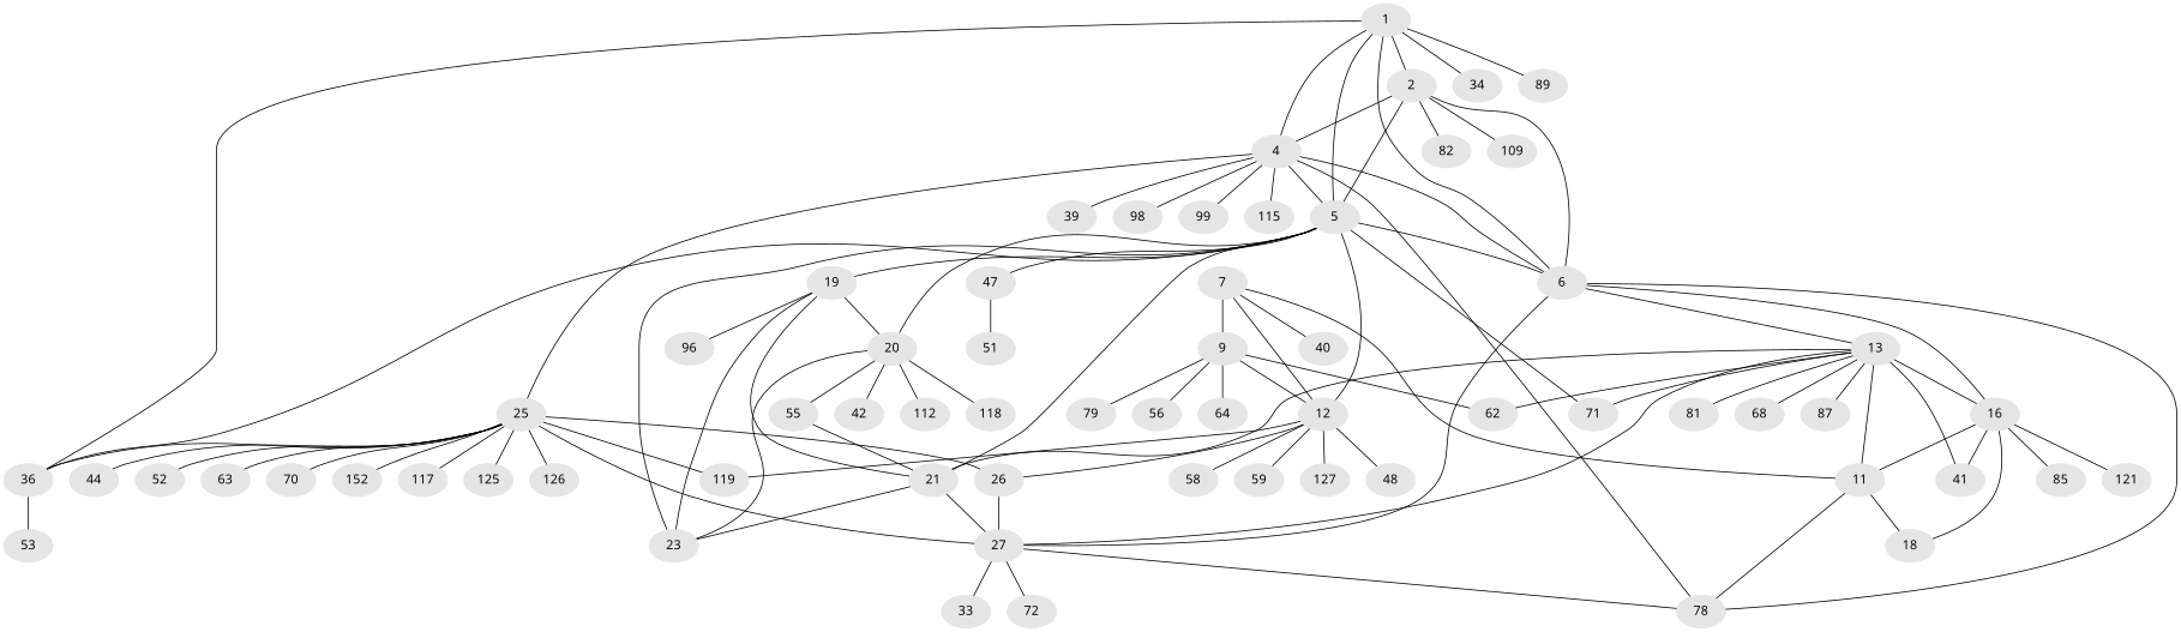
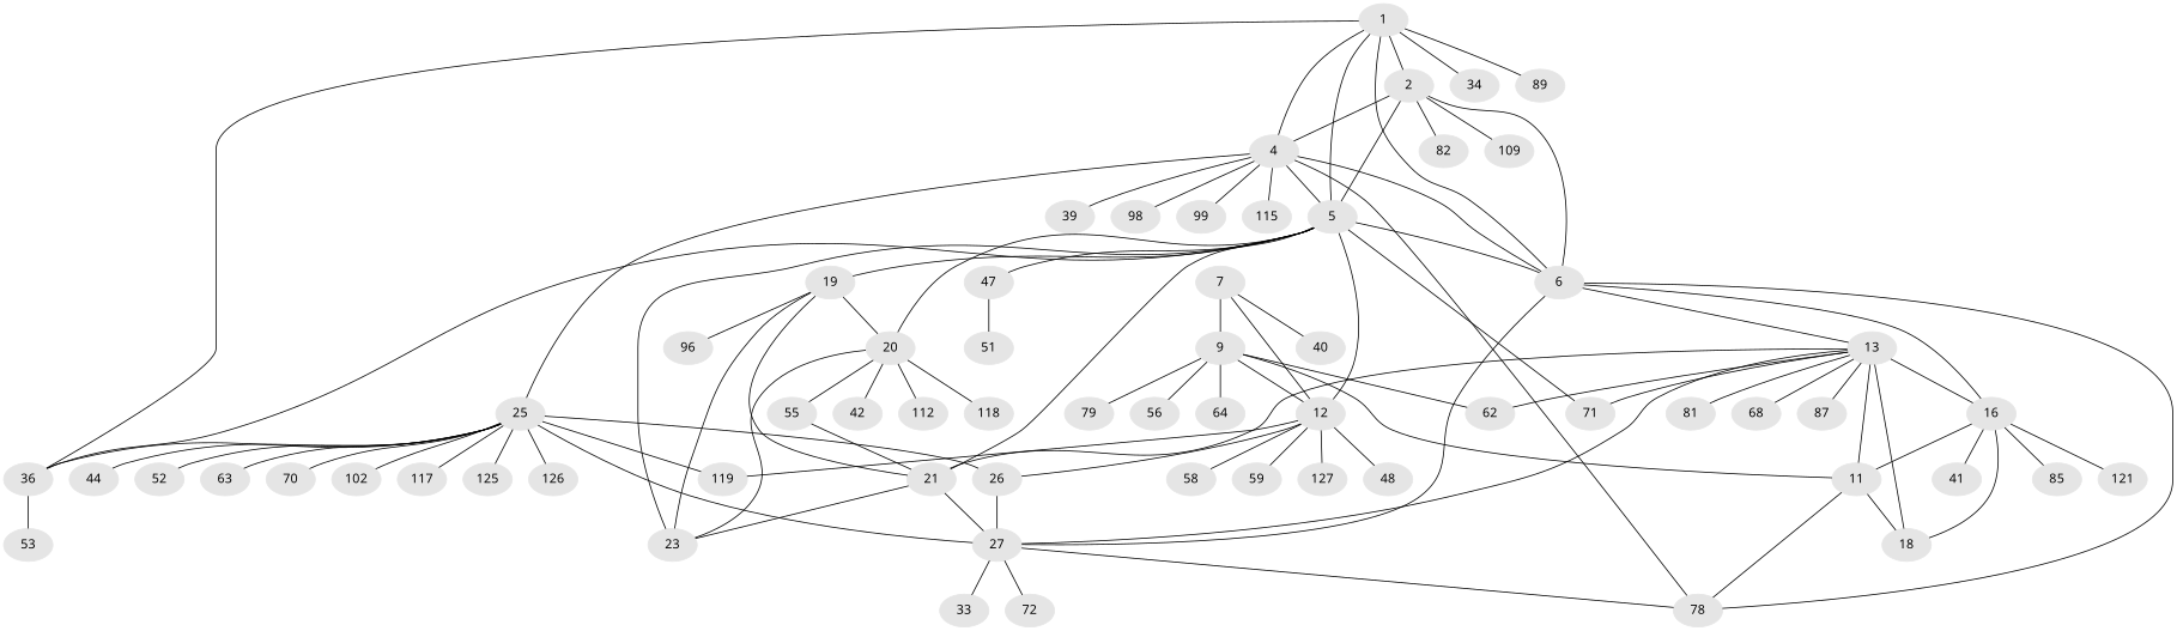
  graph {
    fontname="Noto Sans"
    node [color=gray90 fontname="Noto Sans" style=filled]
    edge [fontname="Noto Sans"]
    2 [super="+3"]
    4
    5 [super="+75+93+111+60+22"]
    6 [super="+76+77+116+103+104+105+83"]
    82 [super="+84"]
    109
    1
    34
    36 [super="+66"]
    89
    25
    39 [super="+122"]
    98
    99
    115
    78
    47
    12 [super="+43"]
    19
    20
    21
    23 [super="+73+113"]
    n23 [label=71]
    13 [super="+14+15"]
    16
    27 [super="+90+108+128+123+30"]
    53
    51
    26 [super="+29+28"]
    119
    44
    52
    63
    70
-   102 [label=152]
+   102
    117
    125
    126
    81 [super="+129"]
    48
    58 [super="+69"]
    59
    127
    96
    42 [super="+57"]
    55
    112
    118
    n49 [label=11 super="+49+94+95+120+101+38"]
    62
    18 [super="+80+71"]
    68 [super="+100"]
    87
    41
    85
    121
    33
    72
    7 [super="+8"]
    9 [super="+10+46+35+74+37+92+11"]
    40
    56
    64
    79
    2 -- 4 [weight=2]
    2 -- 5 [weight=2]
    2 -- 6 [weight=2]
    2 -- 82
    2 -- 109
    4 -- 5
    4 -- 6
    4 -- 25
    4 -- 39
    4 -- 98
    4 -- 99
    4 -- 115
    4 -- 78
    5 -- 6 [weight=2]
    5 -- 36
    5 -- 47
    5 -- 12 [weight=3]
    5 -- 19 [weight=2]
    5 -- 20 [weight=2]
    5 -- 21 [weight=2]
    5 -- 23 [weight=2]
    5 -- n23
    6 -- 78
    6 -- 13
    6 -- 16
    6 -- 27
    1 -- 2 [weight=2]
    1 -- 4
    1 -- 5
    1 -- 6
    1 -- 34
    1 -- 36
    1 -- 89
    36 -- 53
    25 -- 36
    25 -- 27 [weight=2]
    25 -- 26 [weight=3]
    25 -- 119
    25 -- 44
    25 -- 52
    25 -- 63
    25 -- 70
    25 -- 102
    25 -- 117
    25 -- 125
    25 -- 126
    47 -- 51
    12 -- 26
    12 -- 119
    12 -- 48
    12 -- 58
    12 -- 59
    12 -- 127
    19 -- 20
    19 -- 21
    19 -- 23
    19 -- 96
    20 -- 23
    20 -- 42
    20 -- 55
    20 -- 112
    20 -- 118
    21 -- 23
    21 -- 27
    13 -- 21
    13 -- n23
    13 -- 16 [weight=3]
    13 -- 27 [weight=2]
    13 -- 81
    13 -- n49 [weight=3]
    13 -- 62
-   13 -- 41 [weight=3]
+   13 -- 18 [weight=3]
    13 -- 68
    13 -- 87
    16 -- n49
    16 -- 18
    16 -- 41
    16 -- 85
    16 -- 121
    27 -- 78
    27 -- 33
    27 -- 72
    26 -- 27 [weight=6]
    55 -- 21
    n49 -- 78
    n49 -- 18
    7 -- 12 [weight=2]
-   7 -- n49
+   9 -- n49
    7 -- 9 [weight=6]
    7 -- 40
    9 -- 12 [weight=3]
    9 -- 62
    9 -- 56
    9 -- 64
    9 -- 79
  }
